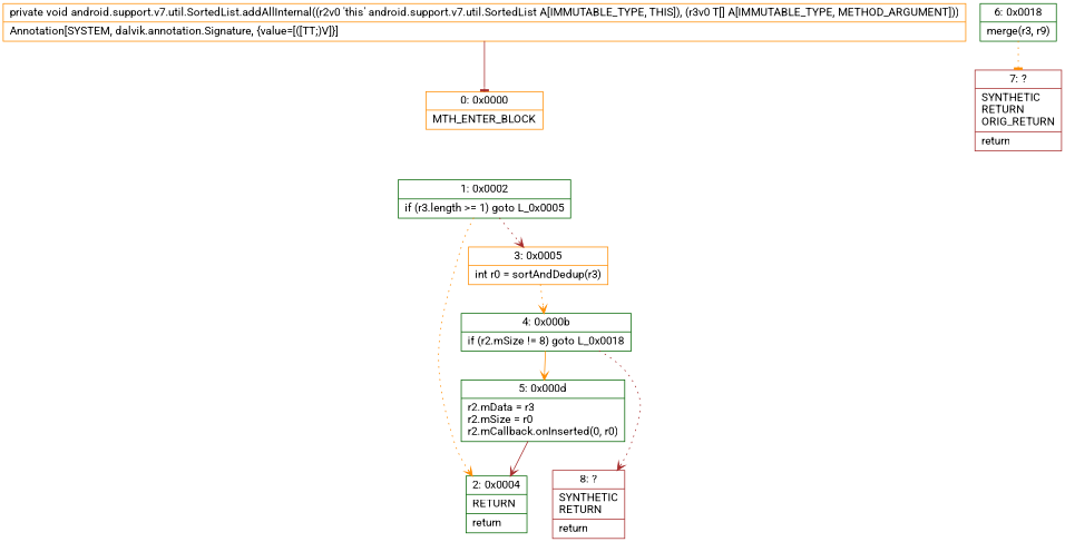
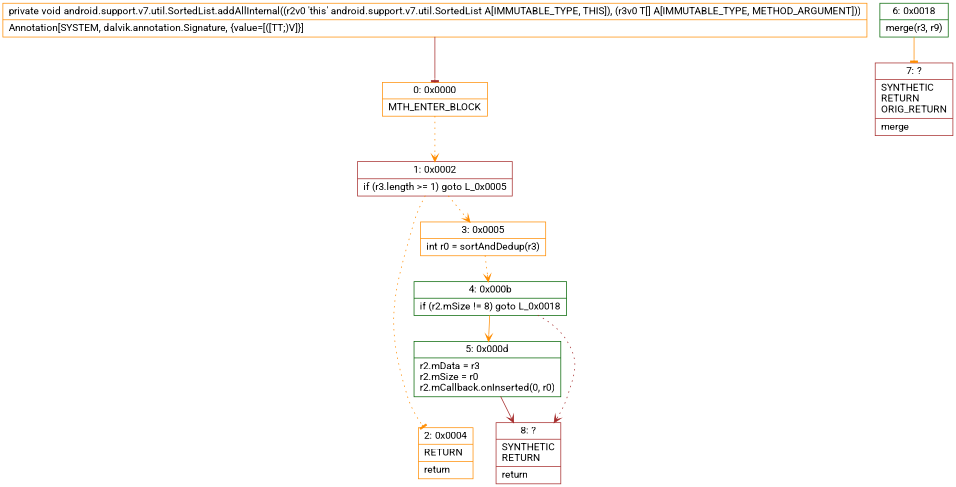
  digraph {
    fontname=Roboto
    node [color=darkgreen fontname=Roboto shape=record]
    edge [arrowhead=vee color=darkorange fontname=Roboto style=dotted]
    n1 [color=darkorange label="{0\:\ 0x0000|MTH_ENTER_BLOCK\l}"]
-   n2 [label="{1\:\ 0x0002|if (r3.length \>= 1) goto L_0x0005\l}"]
-   n3 [label="{2\:\ 0x0004|RETURN\l|return\l}"]
+   n2 [color=brown label="{1\:\ 0x0002|if (r3.length \>= 1) goto L_0x0005\l}"]
+   n3 [color=darkorange label="{2\:\ 0x0004|RETURN\l|return\l}"]
    n4 [color=darkorange label="{3\:\ 0x0005|int r0 = sortAndDedup(r3)\l}"]
    n5 [label="{4\:\ 0x000b|if (r2.mSize != 8) goto L_0x0018\l}"]
    n6 [label="{5\:\ 0x000d|r2.mData = r3\lr2.mSize = r0\lr2.mCallback.onInserted(0, r0)\l}"]
    n7 [color=brown label="{8\:\ ?|SYNTHETIC\lRETURN\l|return\l}"]
    n8 [label="{6\:\ 0x0018|merge(r3, r9)\l}"]
-   n9 [color=brown label="{7\:\ ?|SYNTHETIC\lRETURN\lORIG_RETURN\l|return\l}"]
+   n9 [color=brown label="{7\:\ ?|SYNTHETIC\lRETURN\lORIG_RETURN\l|merge\l}"]
    n10 [color=darkorange label="{private void android.support.v7.util.SortedList.addAllInternal((r2v0 'this' android.support.v7.util.SortedList A[IMMUTABLE_TYPE, THIS]), (r3v0 T[] A[IMMUTABLE_TYPE, METHOD_ARGUMENT]))  | Annotation[SYSTEM, dalvik.annotation.Signature, \{value=[([TT;)V]\}]\l}"]
-   n2 -> n3
-   n2 -> n4 [color=brown]
+   n1 -> n2
+   n2 -> n3 [arrowhead=tee]
+   n2 -> n4
    n4 -> n5
    n5 -> n6 [style=solid]
    n5 -> n7 [color=brown]
-   n6 -> n3 [color=brown style=solid]
-   n8 -> n9 [arrowhead=tee]
+   n6 -> n7 [color=brown style=solid]
+   n8 -> n9 [arrowhead=tee style=solid]
    n10 -> n1 [arrowhead=tee color=brown style=solid]
  }
